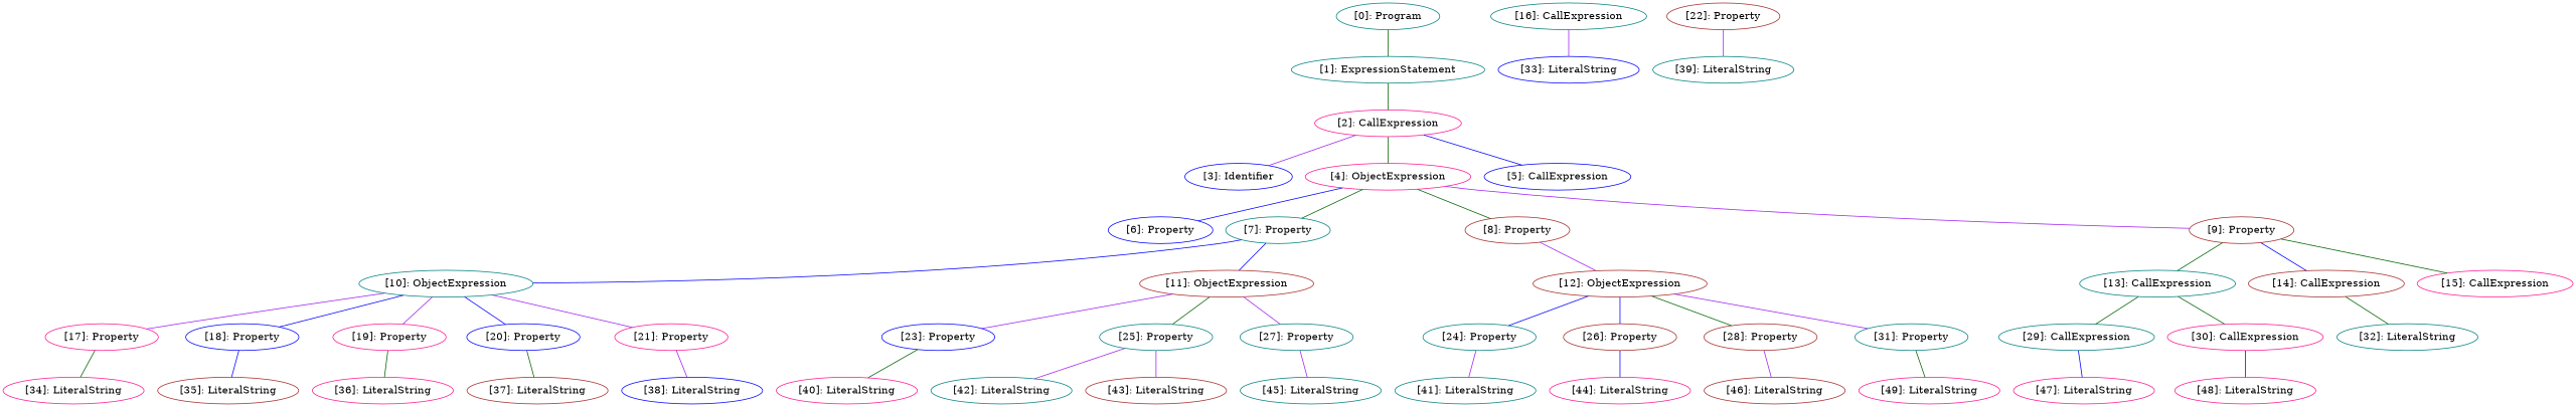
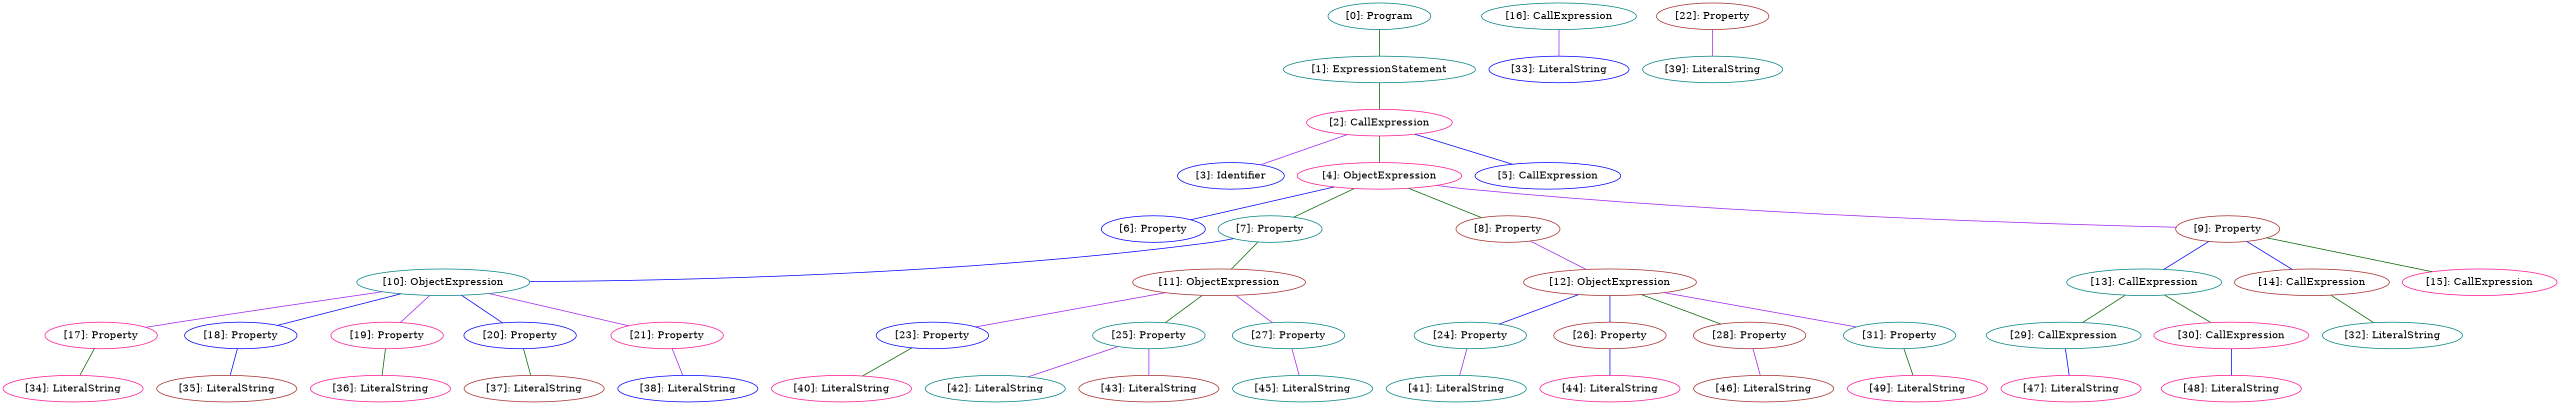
  graph {
    fontname="DejaVu Serif"
    node [color=teal fontname="DejaVu Serif"]
    edge [color=darkgreen fontname="DejaVu Serif"]
    n1 [label="[0]: Program"]
    n2 [label="[1]: ExpressionStatement"]
    n3 [color=deeppink label="[2]: CallExpression"]
    n4 [color=blue label="[3]: Identifier"]
    n5 [color=deeppink label="[4]: ObjectExpression"]
    n6 [color=blue label="[5]: CallExpression"]
    n7 [color=blue label="[6]: Property"]
    n8 [label="[7]: Property"]
    n9 [color=brown label="[8]: Property"]
    n10 [color=brown label="[9]: Property"]
    n11 [label="[10]: ObjectExpression"]
    n12 [color=brown label="[11]: ObjectExpression"]
    n13 [color=brown label="[12]: ObjectExpression"]
    n14 [label="[13]: CallExpression"]
    n15 [color=brown label="[14]: CallExpression"]
    n16 [color=deeppink label="[15]: CallExpression"]
    n17 [color=deeppink label="[17]: Property"]
    n18 [color=blue label="[18]: Property"]
    n19 [color=deeppink label="[19]: Property"]
    n20 [color=blue label="[20]: Property"]
    n21 [color=deeppink label="[21]: Property"]
    n22 [color=blue label="[23]: Property"]
    n23 [label="[25]: Property"]
    n24 [label="[27]: Property"]
    n25 [label="[24]: Property"]
    n26 [color=brown label="[26]: Property"]
    n27 [color=brown label="[28]: Property"]
    n28 [label="[31]: Property"]
    n29 [label="[29]: CallExpression"]
    n30 [color=deeppink label="[30]: CallExpression"]
    n31 [label="[32]: LiteralString"]
    n32 [label="[16]: CallExpression"]
    n33 [color=blue label="[33]: LiteralString"]
    n34 [color=deeppink label="[34]: LiteralString"]
    n35 [color=brown label="[35]: LiteralString"]
    n36 [color=deeppink label="[36]: LiteralString"]
    n37 [color=brown label="[37]: LiteralString"]
    n38 [color=blue label="[38]: LiteralString"]
    n39 [color=brown label="[22]: Property"]
    n40 [label="[39]: LiteralString"]
    n41 [color=deeppink label="[40]: LiteralString"]
    n42 [label="[42]: LiteralString"]
    n43 [color=brown label="[43]: LiteralString"]
    n44 [label="[45]: LiteralString"]
    n45 [label="[41]: LiteralString"]
    n46 [color=deeppink label="[44]: LiteralString"]
    n47 [color=brown label="[46]: LiteralString"]
    n48 [color=deeppink label="[49]: LiteralString"]
    n49 [color=deeppink label="[47]: LiteralString"]
    n50 [color=deeppink label="[48]: LiteralString"]
    n1 -- n2
    n2 -- n3
    n3 -- n4 [color=purple]
    n3 -- n5
    n3 -- n6 [color=blue]
    n5 -- n7 [color=blue]
    n5 -- n8
    n5 -- n9
    n5 -- n10 [color=purple]
    n8 -- n11 [color=blue]
-   n8 -- n12 [color=blue]
+   n8 -- n12
    n9 -- n13 [color=purple]
-   n10 -- n14
+   n10 -- n14 [color=blue]
    n10 -- n15 [color=blue]
    n10 -- n16
    n11 -- n17 [color=purple]
    n11 -- n18 [color=blue]
    n11 -- n19 [color=purple]
    n11 -- n20 [color=blue]
    n11 -- n21 [color=purple]
    n12 -- n22 [color=purple]
    n12 -- n23
    n12 -- n24 [color=purple]
    n13 -- n25 [color=blue]
    n13 -- n26 [color=blue]
    n13 -- n27
    n13 -- n28 [color=purple]
    n14 -- n29
    n14 -- n30
    n15 -- n31
    n17 -- n34
    n18 -- n35 [color=blue]
    n19 -- n36
    n20 -- n37
    n21 -- n38 [color=purple]
    n22 -- n41
    n23 -- n42 [color=purple]
    n23 -- n43 [color=purple]
    n24 -- n44 [color=purple]
    n25 -- n45 [color=purple]
    n26 -- n46 [color=blue]
    n27 -- n47 [color=purple]
    n28 -- n48
    n29 -- n49 [color=blue]
    n30 -- n50 [color=blue]
    n32 -- n33 [color=purple]
    n39 -- n40 [color=purple]
  }
